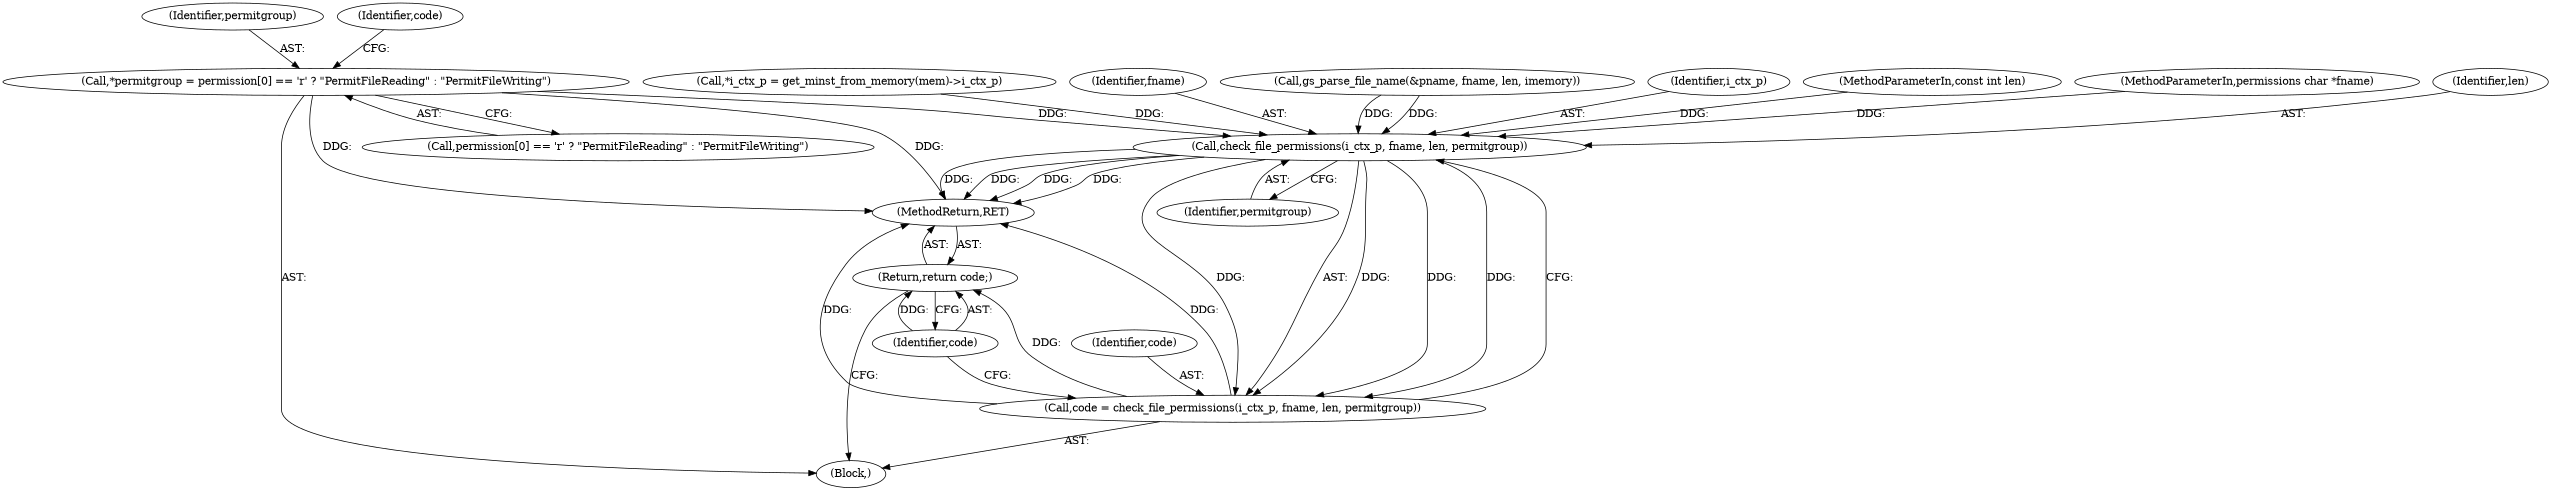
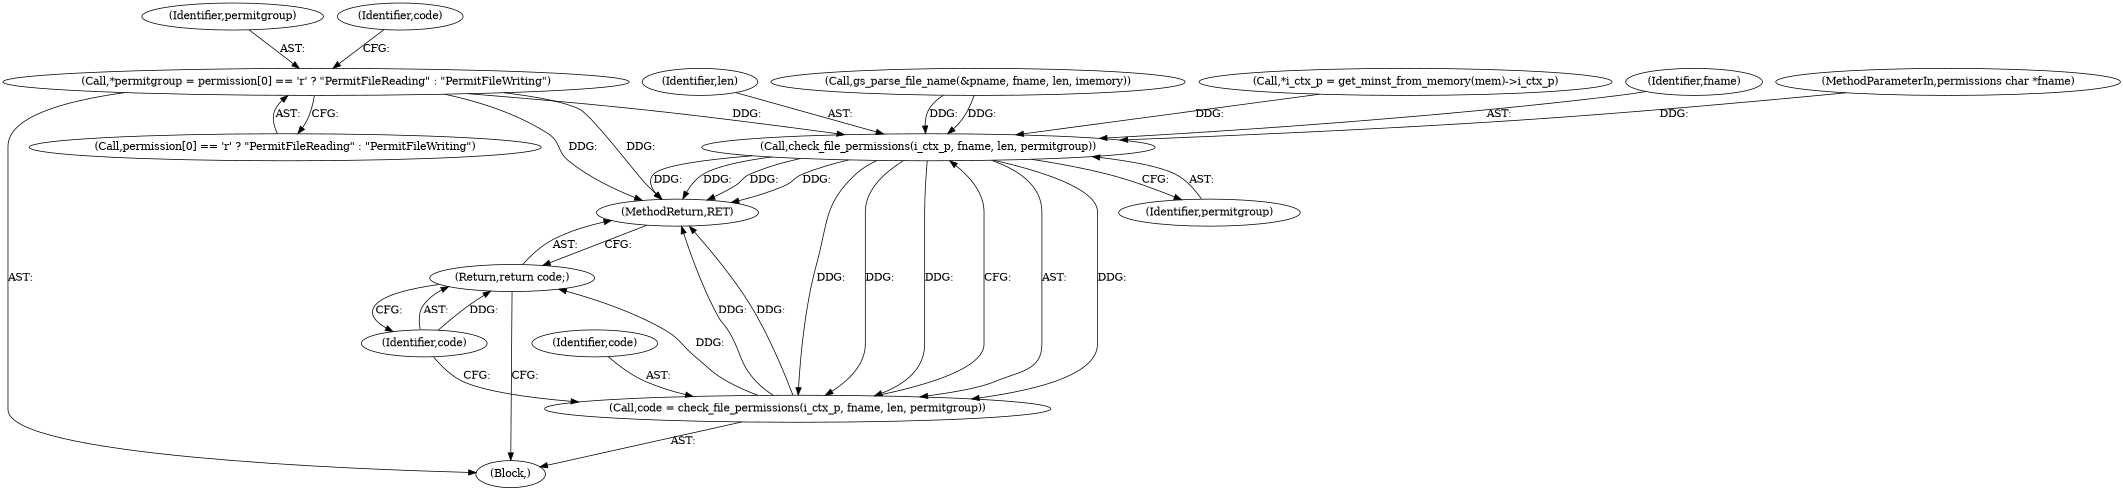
  digraph {
    n1 [label="(Call,*permitgroup = permission[0] == 'r' ? \"PermitFileReading\" : \"PermitFileWriting\")"]
    n2 [label="(Call,check_file_permissions(i_ctx_p, fname, len, permitgroup))"]
    n3 [label="(Call,permission[0] == 'r' ? \"PermitFileReading\" : \"PermitFileWriting\")"]
    n4 [label="(Block,)"]
    n5 [label="(MethodReturn,RET)"]
    n6 [label="(Call,code = check_file_permissions(i_ctx_p, fname, len, permitgroup))"]
    n7 [label="(Identifier,permitgroup)"]
    n8 [label="(Return,return code;)"]
    n9 [label="(Identifier,code)"]
    n10 [label="(Identifier,permitgroup)"]
    n11 [label="(Identifier,len)"]
    n12 [label="(Call,gs_parse_file_name(&pname, fname, len, imemory))"]
    n13 [label="(Identifier,code)"]
    n14 [label="(Identifier,code)"]
    n15 [label="(Call,*i_ctx_p = get_minst_from_memory(mem)->i_ctx_p)"]
    n16 [label="(Identifier,fname)"]
-   n17 [label="(Identifier,i_ctx_p)"]
-   n18 [label="(MethodParameterIn,const int len)"]
    n19 [label="(MethodParameterIn,permissions char *fname)"]
    n1 -> n2 [label="DDG: "]
    n1 -> n3 [label="CFG: "]
    n1 -> n4 [label="AST: "]
    n1 -> n5 [label="DDG: "]
    n1 -> n5 [label="DDG: "]
    n2 -> n5 [label="DDG: "]
    n2 -> n5 [label="DDG: "]
    n2 -> n5 [label="DDG: "]
    n2 -> n5 [label="DDG: "]
    n2 -> n6 [label="AST: "]
    n2 -> n6 [label="DDG: "]
    n2 -> n6 [label="DDG: "]
    n2 -> n6 [label="DDG: "]
    n2 -> n6 [label="DDG: "]
    n2 -> n7 [label="CFG: "]
    n3 -> n1 [label="AST: "]
-   n5 -> n8 [label="AST: "]
+   n5 -> n8 [label="CFG: "]
    n6 -> n2 [label="CFG: "]
    n6 -> n4 [label="AST: "]
    n6 -> n5 [label="DDG: "]
    n6 -> n5 [label="DDG: "]
    n6 -> n8 [label="DDG: "]
    n7 -> n2 [label="AST: "]
    n8 -> n4 [label="CFG: "]
    n8 -> n5 [label="AST: "]
    n8 -> n9 [label="CFG: "]
    n9 -> n6 [label="CFG: "]
    n9 -> n8 [label="AST: "]
    n9 -> n8 [label="DDG: "]
    n10 -> n1 [label="AST: "]
    n11 -> n2 [label="AST: "]
    n12 -> n2 [label="DDG: "]
    n12 -> n2 [label="DDG: "]
    n13 -> n6 [label="AST: "]
    n14 -> n1 [label="CFG: "]
    n15 -> n2 [label="DDG: "]
    n16 -> n2 [label="AST: "]
-   n17 -> n2 [label="AST: "]
-   n18 -> n2 [label="DDG: "]
    n19 -> n2 [label="DDG: "]
  }
